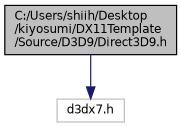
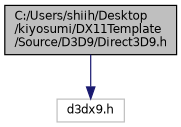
  digraph {
    node [fontname=Helvetica fontsize=10 shape=record style=filled]
    n1 [color=black fillcolor=grey75 fontcolor=black height=0.2 label="C:/Users/shiih/Desktop\l/kiyosumi/DX11Template\l/Source/D3D9/Direct3D9.h" width=0.4]
-   n2 [color=grey75 fillcolor=white height=0.2 label="d3dx7.h" width=0.4]
+   n2 [color=grey75 fillcolor=white height=0.2 label="d3dx9.h" width=0.4]
    n1 -> n2 [color=midnightblue fontname=Helvetica fontsize=10 labelfontname=Helvetica labelfontsize=10 style=solid]
  }
